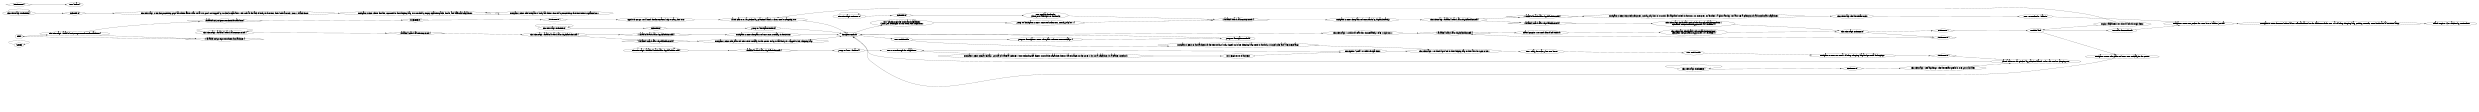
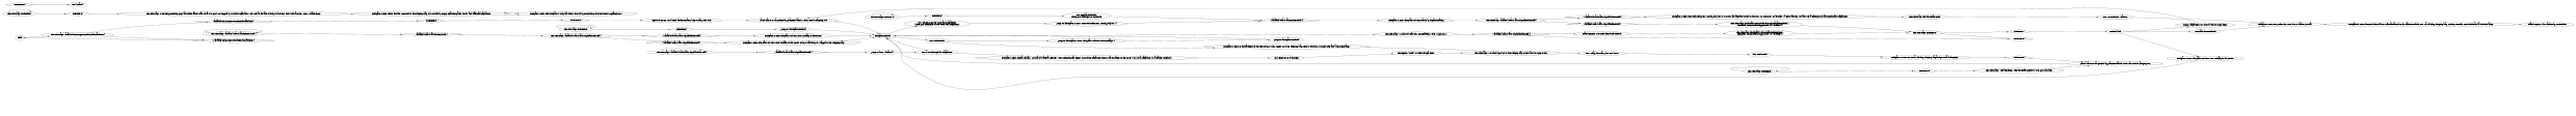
  digraph {
    rankdir=LR
-   n1 [label=START]
    n2 [label=need]
    n3 [label="Kim Kitsuragi: Variable[\"TASK.report_to_the_tribunal_done\"]"]
    n4 [label="Variable[\"TASK.report_to_the_tribunal_done\"]" shape=diamond]
    n5 [label="!(Variable[\"TASK.report_to_the_tribunal_done\"])" shape=diamond]
    n6 [label="Kim Kitsuragi: Variable[\"boardwalk.tent_covered\"]"]
    n7 [label="Variable[\"boardwalk.tent_covered\"]" shape=diamond]
    n8 [label="Kim Kitsuragi: Variable[\"boardwalk.ruby_killed_herself\"]"]
    n9 [label="Variable[\"boardwalk.ruby_killed_herself\"]" shape=diamond]
    n10 [label="!(Variable[\"boardwalk.ruby_killed_herself\"])" shape=diamond]
    n11 [label="!(Variable[\"boardwalk.tent_covered\"])" shape=diamond]
    n12 [label="Instigator's Tent: The plain red tent stands by dispassionately."]
    n13 [label="Kim Kitsuragi: Variable[\"boardwalk.ruby_killed_herself\"]"]
    n14 [label="Instigator's Tent: Assorted softcovers, mostly pulp horror. A motor carriage lies buried in the snow on one cover, on another -- a ghost airship. You also see a collection of radio enthusiast magazines."]
    n15 [label="Kim Kitsuragi: The lieutenant nods."]
    n16 [label="You: \"A notebook.\" (Take it.)"]
    n17 [label="Savoir Faire: It was pitched by practised hands -- she's used to camping out."]
    n18 [label=instigatortenthub]
    n19 [label="You: More through the magazines."]
    n20 [label="Kim Kitsuragi: \"We should read this *immediately*. Like -- right now.\""]
    n21 [label="You: Look inside."]
    n22 [label="You: Sift through the books and magazines.\nShine your flashlight on the books and magazines."]
    n23 [label="Jump to: [instigatortenthub]"]
    n24 [label="Instigator's Tent: You pocket the worn brown leather journal."]
    n25 [label="Instigator's Tent: The tent looks old but well-maintained. In the darkness of the tent -- a rolled-up sleeping bag, cooking utensils, some books and a kerosene lamp."]
    n26 [label="Instigator's Tent: There she lies, cocooned in the sleeping bag, surrounded by empty cigarette packs, books, and half-read magazines."]
    n27 [label="Instigator's Tent: The instigator's body has been removed by Processing. The tent seems orphaned now."]
    n28 [label="Jump to: [You: \"[Leave.]\"]"]
    n29 [label="Instigator's Tent: 'Rega Monthly', 'Journal of Material Science'. More technological digest. One of the magazines doesn't have images on the cover -- it's not a magazine, it's a leather notebook!"]
    n30 [label="Inland Empire: She watches by, motionless."]
    n31 [label="You: Take the notebook."]
    n32 [label="Perception (Smell): It reeks of cigarettes."]
    n33 [label="Kim Kitsuragi: \"We should put her in the sleeping bag so the rats don't get to her.\""]
    n34 [label="You: \"Okay, let's carry her over here.\""]
    n35 [label="Jump to: [Instigator's Tent: \"The plain red tent rests stoically...\"]"]
    n36 [label="Jump to: [instigatortenthub]"]
    n37 [label="Kim Kitsuragi: Variable[\"boardwalk.ruby_killed_herself\"]"]
    n38 [label="Variable[\"boardwalk.ruby_killed_herself\"]" shape=diamond]
    n39 [label="!(Variable[\"boardwalk.ruby_killed_herself\"])" shape=diamond]
    n40 [label="Inland Empire: A trusted friend left behind..."]
    n41 [label="Kim Kitsuragi: FinishTask(\"TASK.search_tent_done\");\nGainTask(\"TASK.read_ruby_journal\")--[[ Variable[ ]]"]
    n42 [label="Instigator's Tent: The plain red tent rests stoically in the corner."]
    n43 [label="You: Look at the books.\nShine your flashlight on the books."]
    n44 [label="You: Look inside."]
    n45 [label="Untitled hub"]
    n46 [label="Logic: Magazines? You should look through them."]
    n47 [label="Instigator's Tent: You see a rolled-up sleeping bag and personal belongings."]
    n48 [label="!(IsKimHere())" shape=diamond]
    n49 [label="Kim Kitsuragi: IsKimHere()"]
    n50 [label="IsKimHere()" shape=diamond]
    n51 [label="Kim Kitsuragi: \"See anything?\" The lieutenant peeks in over your shoulder."]
    n52 [label="Savoir Faire: It was pitched by practised hands -- she was used to camping out."]
    n53 [label="Kim Kitsuragi: IsKimHere()"]
    n54 [label="IsKimHere()" shape=diamond]
    n55 [label="!(IsKimHere())" shape=diamond]
    n56 [label="Esprit de Corps: You'll need the lieutenant's help to carry her over."]
    n57 [label="Kim Kitsuragi: FinishTask(\"TASK.look_through_magazines_done\");\nGainTask(\"TASK.read_ruby_journal\")--[[ Variable[ ]]"]
    n58 [label="Kim Kitsuragi: IsKimHere()"]
    n59 [label="IsKimHere()" shape=diamond]
    n60 [label="!(IsKimHere())" shape=diamond]
    n61 [label="You: Empire out of the tent."]
    n62 [label="You: [Leave.]"]
    n63 [label="Kim Kitsuragi: IsKimHere()"]
    n64 [label="IsKimHere()" shape=diamond]
    n65 [label="!(IsKimHere())" shape=diamond]
    n66 [label="Kim Kitsuragi: IsKimHere()"]
    n67 [label="IsKimHere()" shape=diamond]
    n68 [label="Kim Kitsuragi: \"I see the processing guys have been faster than usual. It's good we stopped by to check regardless.\" He nods at the lack of Ruby in the tent, then looks around. \"Now -- island time.\""]
    n69 [label="!(IsKimHere())" shape=diamond]
    n70 [label="Variable[\"boardwalk.ruby_killed_herself\"]" shape=diamond]
    n71 [label="!(Variable[\"boardwalk.ruby_killed_herself\"])" shape=diamond]
    n72 [label="Instigator's Tent: In the darkness of the tent: Ruby's body, zipped up in her sleeping bag. Next to the body -- some books and a kerosene lamp."]
    n73 [label="Jump to: [Instigator's Tent: \"Assorted softcovers, mostly pulp ho...\"]"]
    n74 [label="Instigator's Tent: The plain red tent rests stoically in the corner. Ruby's dead body is wrapped in her sleeping bag."]
    n75 [label="Instigator's Tent: The plain red tent rests stoically in the corner."]
-   n1 -> n1
    n2 -> n3
    n3 -> n4
    n3 -> n5
    n4 -> n65
    n5 -> n2
    n6 -> n6
    n6 -> n7
    n7 -> n8
    n8 -> n9
    n8 -> n10
    n9 -> n74
    n10 -> n75
    n11 -> n12
    n12 -> n13
    n13 -> n70
    n13 -> n71
    n14 -> n15
    n15 -> n16
    n16 -> n24
    n17 -> n18
-   n32 -> n19
+   n18 -> n19
    n18 -> n20
    n18 -> n21
    n18 -> n22
    n19 -> n29
    n20 -> n39
    n21 -> n35
    n21 -> n72
    n22 -> n73
    n23 -> n18
    n24 -> n25
    n25 -> n30
    n26 -> n27
    n27 -> n26
    n28 -> n19
    n29 -> n61
    n31 -> n24
    n32 -> n33
    n33 -> n34
    n34 -> n44
    n35 -> n36
    n36 -> n18
    n37 -> n37
    n37 -> n38
    n38 -> n28
    n39 -> n40
    n40 -> n41
    n41 -> n58
    n42 -> n18
    n43 -> n11
    n44 -> n47
    n45 -> n31
    n45 -> n42
-   n46 -> n45
+   n45 -> n46
    n46 -> n17
    n47 -> n48
    n48 -> n52
    n49 -> n49
    n49 -> n50
    n50 -> n51
    n51 -> n52
    n52 -> n18
    n53 -> n53
    n53 -> n54
    n54 -> n43
    n55 -> n56
    n56 -> n17
    n57 -> n58
    n58 -> n59
    n58 -> n60
    n59 -> n45
    n60 -> n39
    n61 -> n32
    n63 -> n63
    n63 -> n64
    n64 -> n23
    n65 -> n55
    n66 -> n66
    n66 -> n67
    n67 -> n68
    n68 -> n26
    n69 -> n62
    n70 -> n57
    n71 -> n14
    n72 -> n33
    n73 -> n11
    n74 -> n18
    n75 -> n18
  }
